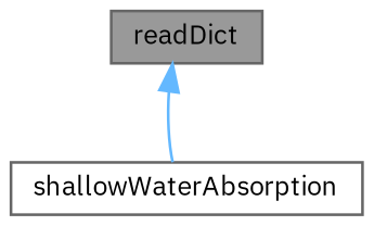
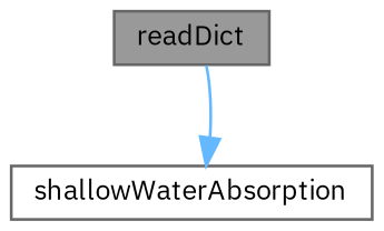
  digraph {
    rankdir=TB
    fontname="IBM Plex Sans"
    node [fontname="IBM Plex Sans" fontsize=10 shape=box style=filled]
    n1 [color=gray40 fillcolor=grey60 fontcolor=black height=0.2 label=readDict width=0.4]
    n2 [color=grey40 fillcolor=white height=0.2 label=shallowWaterAbsorption width=0.4]
-   n1 -> n2 [color=steelblue1 dir=back fontname="IBM Plex Sans" fontsize=10 labelfontname=Helvetica labelfontsize=10 style=solid]
+   n2 -> n1 [color=steelblue1 dir=back fontname="IBM Plex Sans" fontsize=10 labelfontname=Helvetica labelfontsize=10 style=solid]
  }
